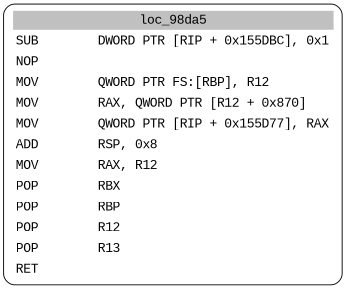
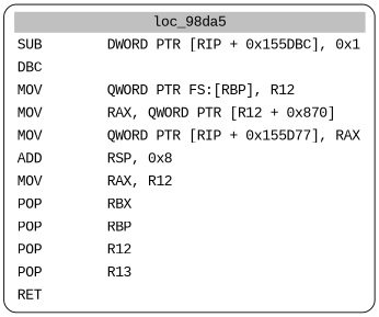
  digraph {
-   n1 [fontname="Courier New" label=<<table border="0" cellborder="0" cellpadding="3"><tr><td align="center" colspan="2" bgcolor="grey">loc_98da5</td></tr><tr><td align="left">SUB        DWORD PTR [RIP + 0x155DBC], 0x1</td></tr><tr><td align="left">NOP        </td></tr><tr><td align="left">MOV        QWORD PTR FS:[RBP], R12</td></tr><tr><td align="left">MOV        RAX, QWORD PTR [R12 + 0x870]</td></tr><tr><td align="left">MOV        QWORD PTR [RIP + 0x155D77], RAX</td></tr><tr><td align="left">ADD        RSP, 0x8</td></tr><tr><td align="left">MOV        RAX, R12</td></tr><tr><td align="left">POP        RBX</td></tr><tr><td align="left">POP        RBP</td></tr><tr><td align="left">POP        R12</td></tr><tr><td align="left">POP        R13</td></tr><tr><td align="left">RET        </td></tr></table>> shape=Mrecord]
+   n1 [fontname="Courier New" label=<<table border="0" cellborder="0" cellpadding="3"><tr><td align="center" colspan="2" bgcolor="grey">loc_98da5</td></tr><tr><td align="left">SUB        DWORD PTR [RIP + 0x155DBC], 0x1</td></tr><tr><td align="left">DBC        </td></tr><tr><td align="left">MOV        QWORD PTR FS:[RBP], R12</td></tr><tr><td align="left">MOV        RAX, QWORD PTR [R12 + 0x870]</td></tr><tr><td align="left">MOV        QWORD PTR [RIP + 0x155D77], RAX</td></tr><tr><td align="left">ADD        RSP, 0x8</td></tr><tr><td align="left">MOV        RAX, R12</td></tr><tr><td align="left">POP        RBX</td></tr><tr><td align="left">POP        RBP</td></tr><tr><td align="left">POP        R12</td></tr><tr><td align="left">POP        R13</td></tr><tr><td align="left">RET        </td></tr></table>> shape=Mrecord]
  }
